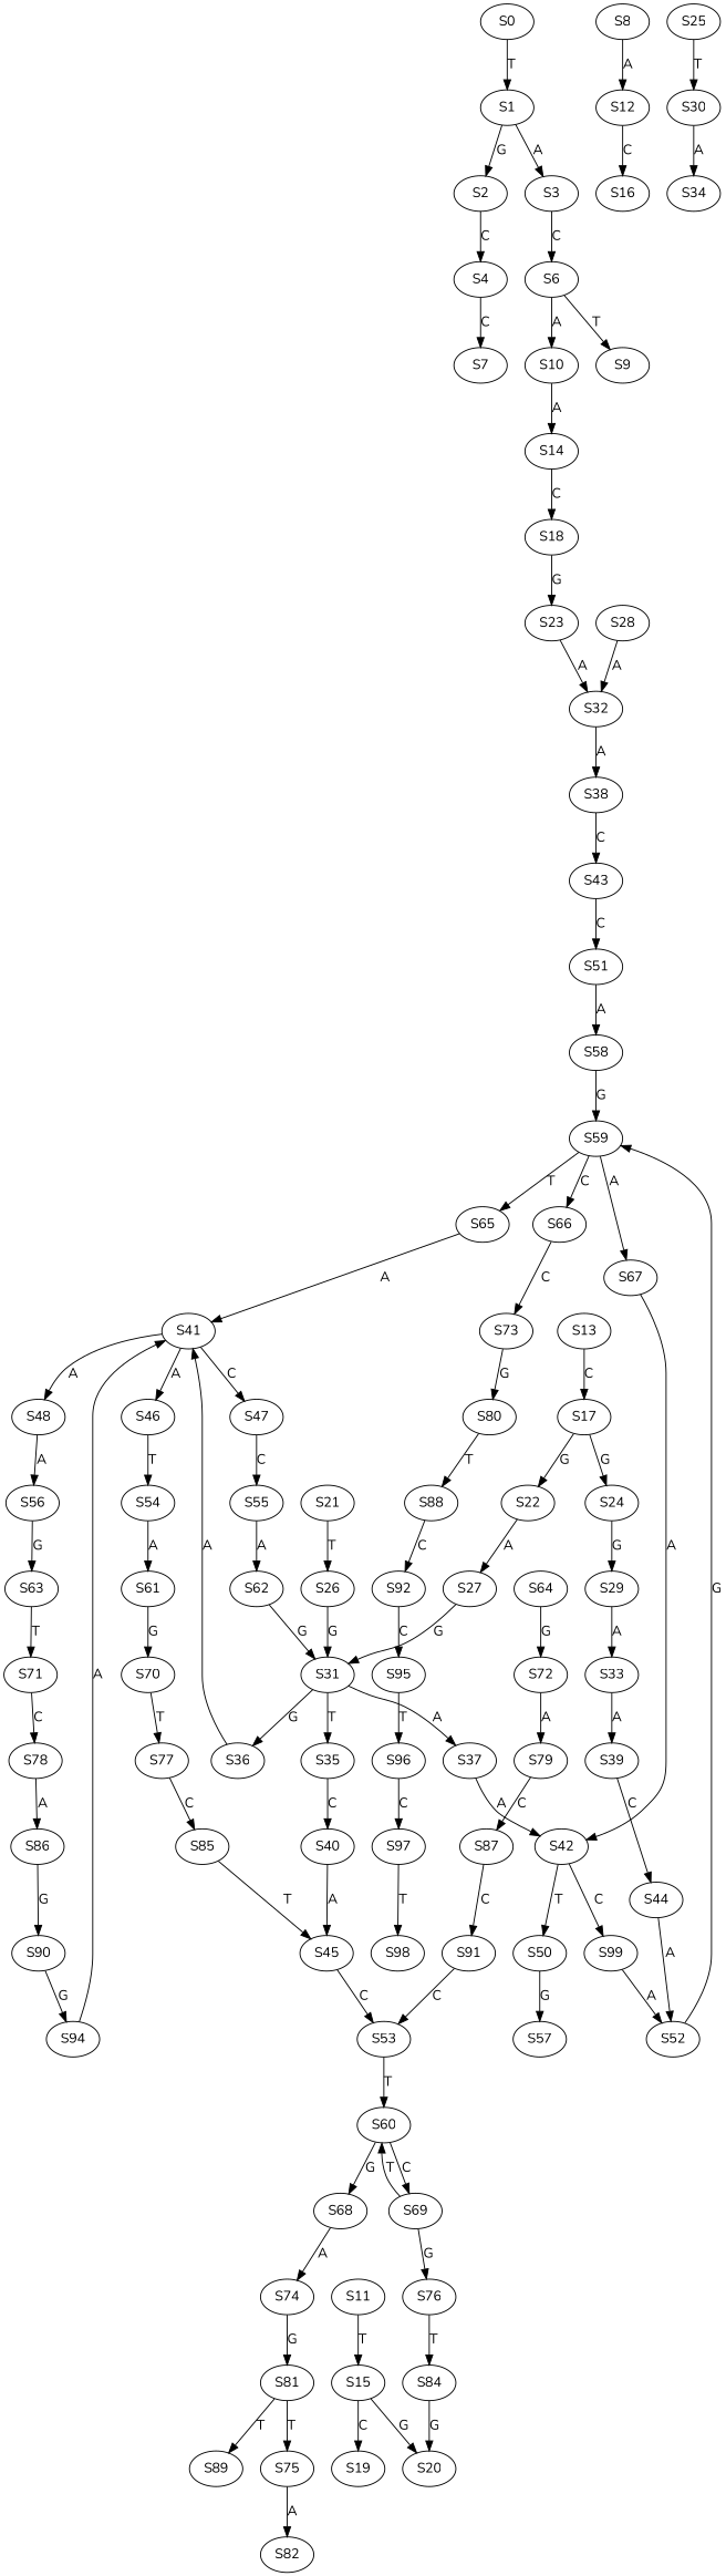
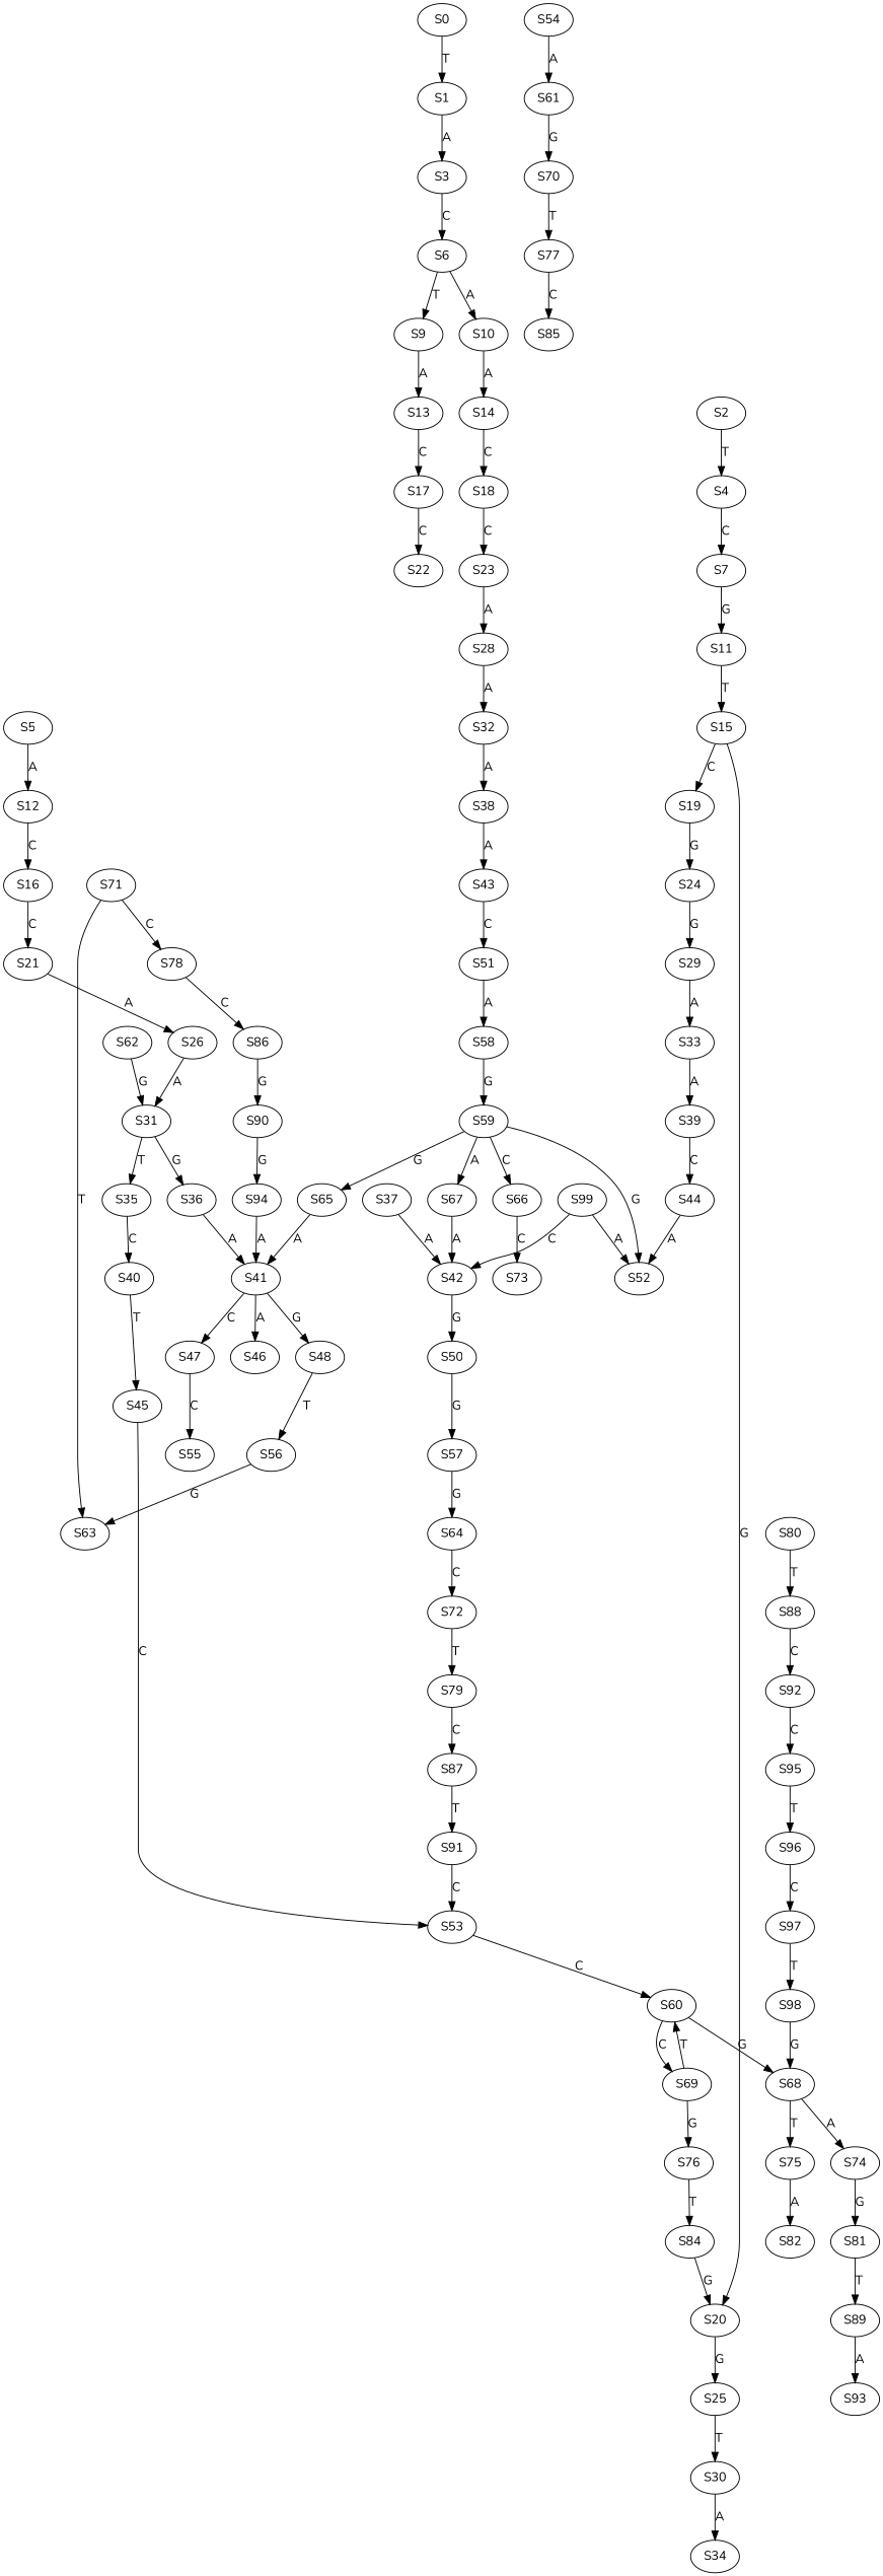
  strict digraph {
    fontname=Nunito
    node [fontname=Nunito]
    edge [fontname=Nunito]
    S0
    S1
    S2
    S3
    S4
    S6
    S7
    S9
    S10
    S11
-   S8
+   S8 [label=S5]
    S12
    S13
    S14
    S15
    S16
    S17
    S18
    S19
    S20
    S21
    S22
    S23
    S24
    S25
    S26
-   S27
    S28
    S29
    S30
    S31
    S32
    S33
    S34
    S35
    S36
    S37
    S38
    S39
    S40
    S41
    S42
    S43
    S44
    S45
    S46
    S47
    S48
    n49 [label=S99]
    S50
    S51
    S52
    S53
    S54
    S55
    S56
    S57
    S58
    S59
    S60
    S61
    S62
    S63
    S64
    S65
    S66
    S67
    S68
    S69
    S70
    S71
    S72
    S73
    S74
    S75
    S76
    S77
    S78
    S79
    S80
    S81
    S82
    S84
    S85
    S86
    S87
    S88
    S89
    S90
    S91
    S92
+   S93
    S94
    S95
    S96
    S97
    S98
    S0 -> S1 [label=T]
-   S1 -> S2 [label=G]
    S1 -> S3 [label=A]
-   S2 -> S4 [label=C]
+   S2 -> S4 [label=T]
    S3 -> S6 [label=C]
    S4 -> S7 [label=C]
    S6 -> S9 [label=T]
    S6 -> S10 [label=A]
+   S7 -> S11 [label=G]
+   S9 -> S13 [label=A]
    S10 -> S14 [label=A]
    S11 -> S15 [label=T]
    S8 -> S12 [label=A]
    S12 -> S16 [label=C]
    S13 -> S17 [label=C]
    S14 -> S18 [label=C]
    S15 -> S19 [label=C]
    S15 -> S20 [label=G]
-   S17 -> S22 [label=G]
-   S18 -> S23 [label=G]
-   S17 -> S24 [label=G]
-   S21 -> S26 [label=T]
-   S22 -> S27 [label=A]
-   S23 -> S32 [label=A]
+   S16 -> S21 [label=C]
+   S17 -> S22 [label=C]
+   S18 -> S23 [label=C]
+   S19 -> S24 [label=G]
+   S20 -> S25 [label=G]
+   S21 -> S26 [label=A]
+   S23 -> S28 [label=A]
    S24 -> S29 [label=G]
    S25 -> S30 [label=T]
-   S26 -> S31 [label=G]
-   S27 -> S31 [label=G]
+   S26 -> S31 [label=A]
    S28 -> S32 [label=A]
    S29 -> S33 [label=A]
    S30 -> S34 [label=A]
    S31 -> S35 [label=T]
    S31 -> S36 [label=G]
-   S31 -> S37 [label=A]
    S32 -> S38 [label=A]
    S33 -> S39 [label=A]
    S35 -> S40 [label=C]
    S36 -> S41 [label=A]
    S37 -> S42 [label=A]
-   S38 -> S43 [label=C]
+   S38 -> S43 [label=A]
    S39 -> S44 [label=C]
-   S40 -> S45 [label=A]
+   S40 -> S45 [label=T]
    S41 -> S46 [label=A]
    S41 -> S47 [label=C]
-   S41 -> S48 [label=A]
-   S42 -> n49 [label=C]
-   S42 -> S50 [label=T]
+   S41 -> S48 [label=G]
+   n49 -> S42 [label=C]
+   S42 -> S50 [label=G]
    S43 -> S51 [label=C]
    S44 -> S52 [label=A]
    S45 -> S53 [label=C]
-   S46 -> S54 [label=T]
    S47 -> S55 [label=C]
-   S48 -> S56 [label=A]
+   S48 -> S56 [label=T]
    n49 -> S52 [label=A]
    S50 -> S57 [label=G]
    S51 -> S58 [label=A]
-   S52 -> S59 [label=G]
-   S53 -> S60 [label=T]
+   S59 -> S52 [label=G]
+   S53 -> S60 [label=C]
    S54 -> S61 [label=A]
-   S55 -> S62 [label=A]
    S56 -> S63 [label=G]
+   S57 -> S64 [label=G]
    S58 -> S59 [label=G]
-   S59 -> S65 [label=T]
+   S59 -> S65 [label=G]
    S59 -> S66 [label=C]
    S59 -> S67 [label=A]
    S60 -> S68 [label=G]
    S60 -> S69 [label=C]
    S61 -> S70 [label=G]
    S62 -> S31 [label=G]
-   S63 -> S71 [label=T]
-   S64 -> S72 [label=G]
+   S71 -> S63 [label=T]
+   S64 -> S72 [label=C]
    S65 -> S41 [label=A]
    S66 -> S73 [label=C]
    S67 -> S42 [label=A]
    S68 -> S74 [label=A]
-   S81 -> S75 [label=T]
+   S68 -> S75 [label=T]
    S69 -> S60 [label=T]
    S69 -> S76 [label=G]
    S70 -> S77 [label=T]
    S71 -> S78 [label=C]
-   S72 -> S79 [label=A]
-   S73 -> S80 [label=G]
+   S72 -> S79 [label=T]
    S74 -> S81 [label=G]
    S75 -> S82 [label=A]
    S76 -> S84 [label=T]
    S77 -> S85 [label=C]
-   S78 -> S86 [label=A]
+   S78 -> S86 [label=C]
    S79 -> S87 [label=C]
    S80 -> S88 [label=T]
    S81 -> S89 [label=T]
    S84 -> S20 [label=G]
-   S85 -> S45 [label=T]
    S86 -> S90 [label=G]
-   S87 -> S91 [label=C]
+   S87 -> S91 [label=T]
    S88 -> S92 [label=C]
+   S89 -> S93 [label=A]
    S90 -> S94 [label=G]
    S91 -> S53 [label=C]
    S92 -> S95 [label=C]
    S94 -> S41 [label=A]
    S95 -> S96 [label=T]
    S96 -> S97 [label=C]
    S97 -> S98 [label=T]
+   S98 -> S68 [label=G]
  }
